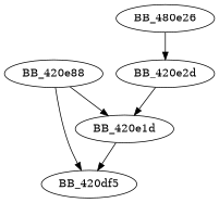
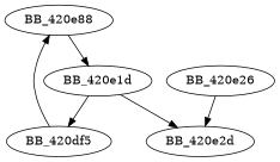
  digraph {
    n1 [label=BB_420e88]
    BB_420df5
    BB_420e1d
    BB_420e2d
-   BB_420e26 [label=BB_480e26]
+   BB_420e26
    n1 -> BB_420e1d
-   n1 -> BB_420df5
+   BB_420df5 -> n1
    BB_420e1d -> BB_420df5
-   BB_420e2d -> BB_420e1d
+   BB_420e1d -> BB_420e2d
    BB_420e26 -> BB_420e2d
  }
